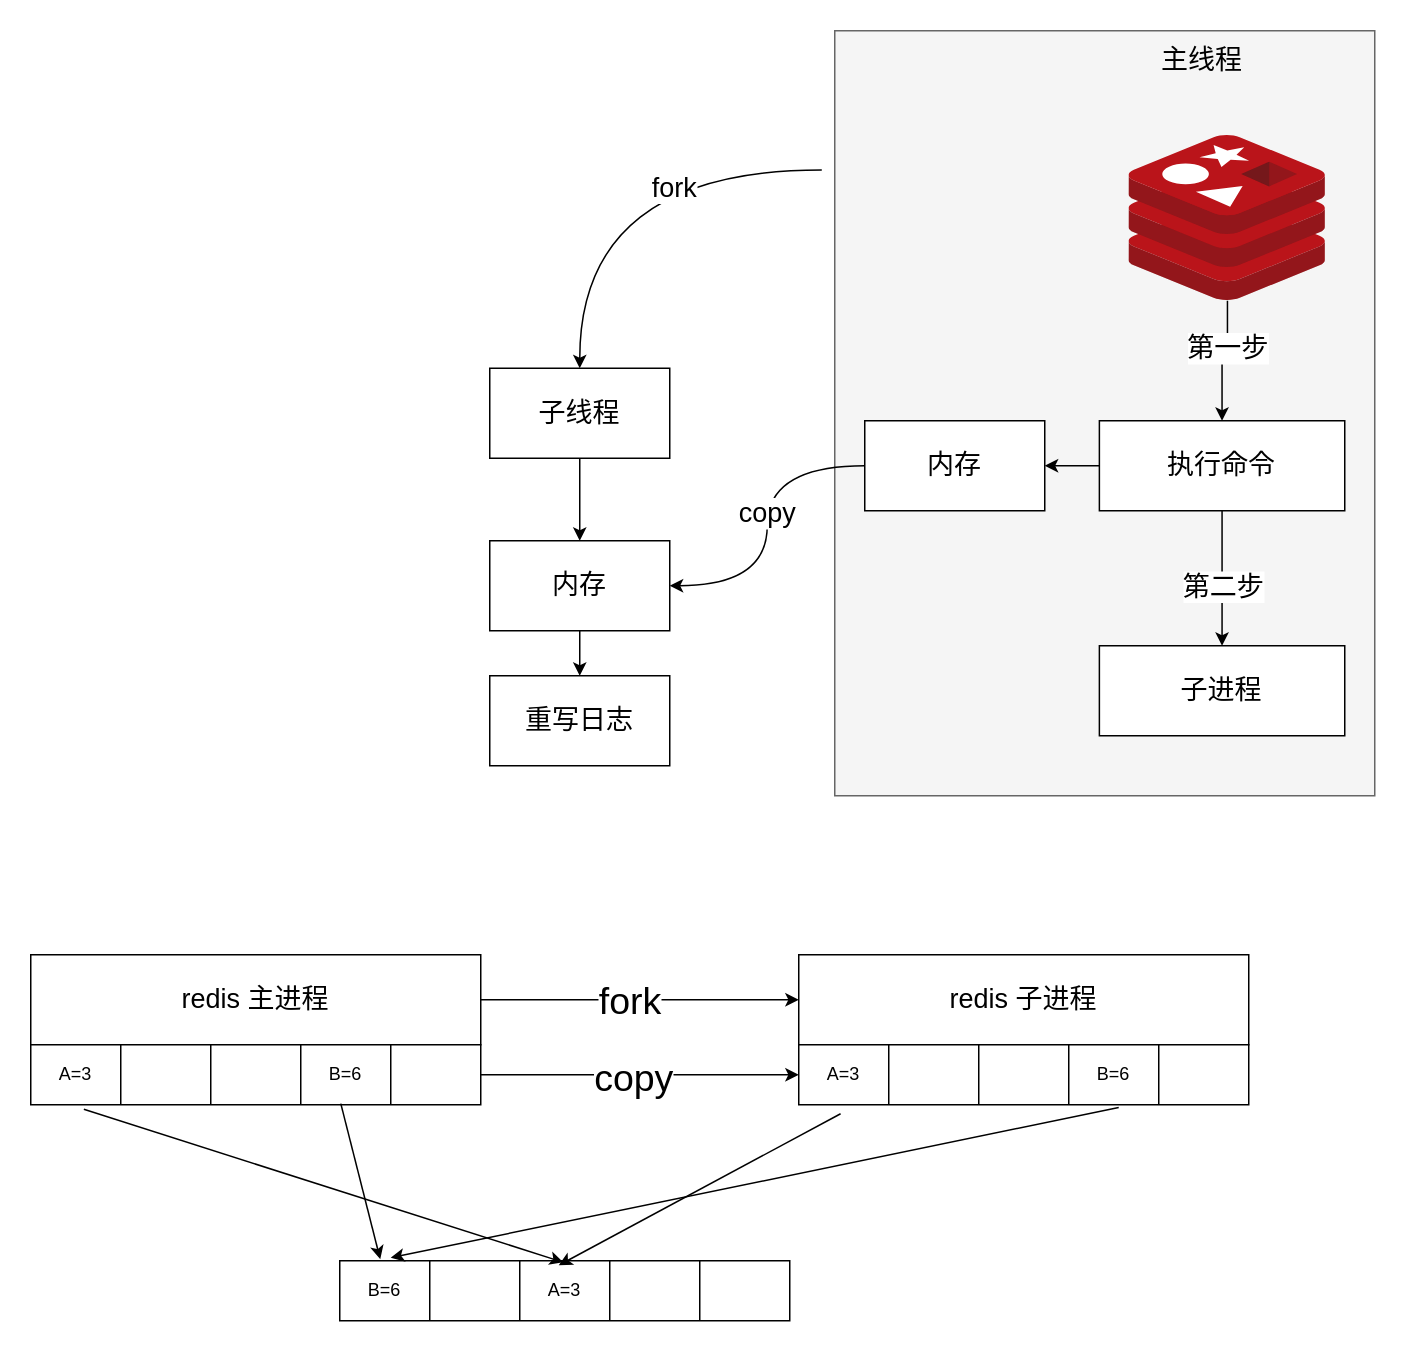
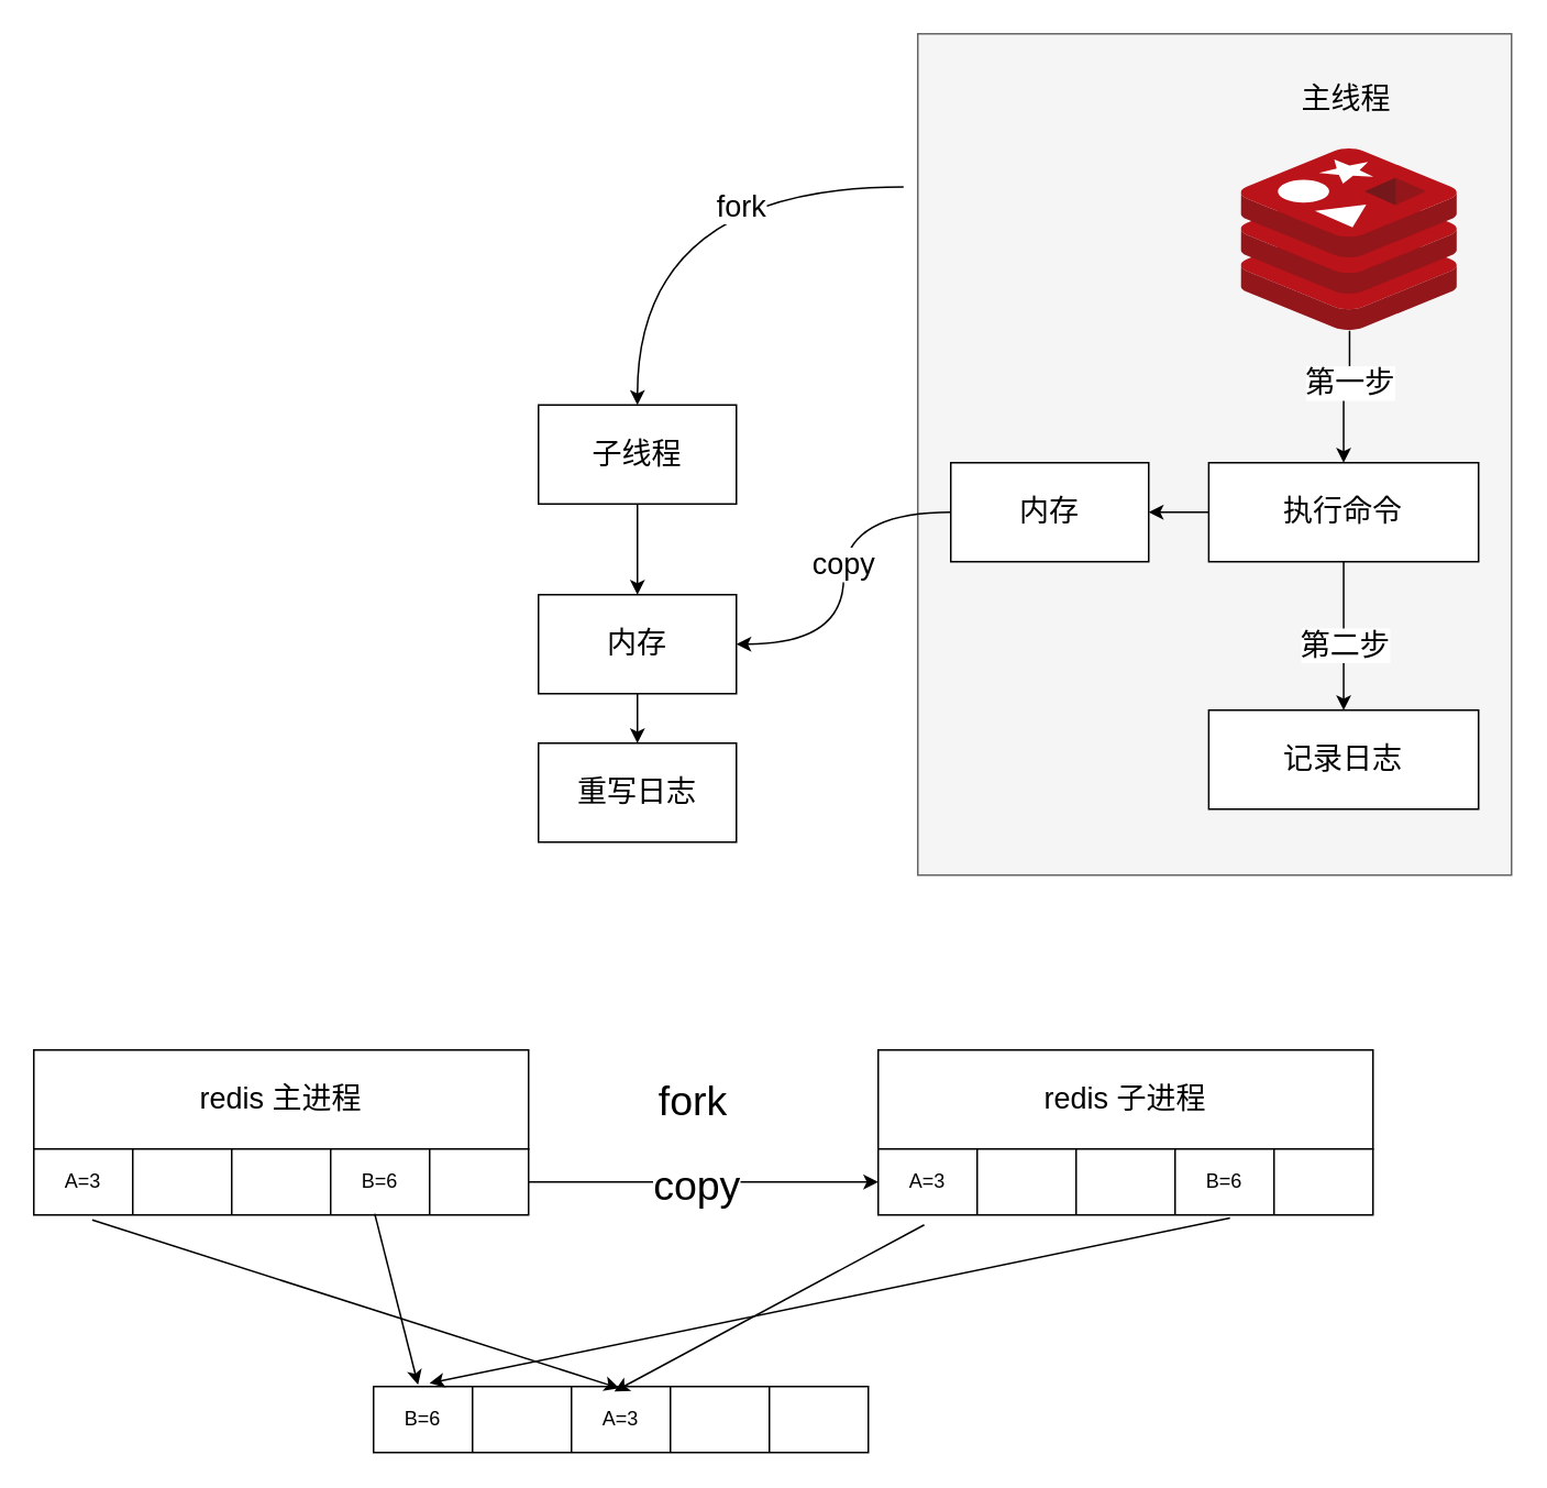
  <mxCell id="0" />
  <mxCell id="1" parent="0" />
  <mxCell id="2" value="" style="rounded=0;whiteSpace=wrap;html=1;fillColor=#f5f5f5;strokeColor=#666666;fontColor=#333333;fontSize=18;" vertex="1" parent="1"><mxGeometry x="556" y="20" width="360" height="510" as="geometry" /></mxCell>
  <mxCell id="3" value="" style="edgeStyle=orthogonalEdgeStyle;rounded=0;orthogonalLoop=1;jettySize=auto;html=1;fontSize=18;" edge="1" parent="1" source="5" target="9"><mxGeometry relative="1" as="geometry" /></mxCell>
  <mxCell id="4" value="第一步" style="edgeLabel;html=1;align=center;verticalAlign=middle;resizable=0;points=[];fontSize=18;" vertex="1" connectable="0" parent="3"><mxGeometry x="-0.224" y="-1" relative="1" as="geometry"><mxPoint x="1" y="-1" as="offset" /></mxGeometry></mxCell>
  <mxCell id="5" value="" style="aspect=fixed;html=1;points=[];align=center;image;fontSize=18;image=img/lib/mscae/Cache_Redis_Product.svg;" vertex="1" parent="1"><mxGeometry x="752.32" y="90" width="130.95" height="110" as="geometry" /></mxCell>
  <mxCell id="6" value="" style="edgeStyle=orthogonalEdgeStyle;rounded=0;orthogonalLoop=1;jettySize=auto;html=1;fontSize=18;" edge="1" parent="1" source="9" target="14"><mxGeometry relative="1" as="geometry" /></mxCell>
  <mxCell id="7" value="" style="edgeStyle=orthogonalEdgeStyle;rounded=0;orthogonalLoop=1;jettySize=auto;html=1;fontSize=18;" edge="1" parent="1" source="9" target="15"><mxGeometry relative="1" as="geometry" /></mxCell>
  <mxCell id="8" value="第二步" style="edgeLabel;html=1;align=center;verticalAlign=middle;resizable=0;points=[];fontSize=18;" vertex="1" connectable="0" parent="7"><mxGeometry x="0.206" y="-4" relative="1" as="geometry"><mxPoint x="4" y="-4" as="offset" /></mxGeometry></mxCell>
  <mxCell id="9" value="&lt;span style=&quot;font-family: helvetica; font-size: 18px;&quot;&gt;执行命令&lt;/span&gt;" style="whiteSpace=wrap;html=1;verticalAlign=middle;labelBackgroundColor=white;fontSize=18;" vertex="1" parent="1"><mxGeometry x="732.42" y="280" width="163.58" height="60" as="geometry" /></mxCell>
  <mxCell id="10" style="edgeStyle=orthogonalEdgeStyle;rounded=0;orthogonalLoop=1;jettySize=auto;html=1;exitX=-0.024;exitY=0.182;exitDx=0;exitDy=0;exitPerimeter=0;curved=1;entryX=0.5;entryY=0;entryDx=0;entryDy=0;fontSize=18;" edge="1" parent="1" source="2" target="17"><mxGeometry relative="1" as="geometry"><mxPoint x="536" y="310" as="sourcePoint" /></mxGeometry></mxCell>
  <mxCell id="11" value="fork" style="edgeLabel;html=1;align=center;verticalAlign=middle;resizable=0;points=[];fontSize=18;" vertex="1" connectable="0" parent="10"><mxGeometry x="-0.327" y="12" relative="1" as="geometry"><mxPoint as="offset" /></mxGeometry></mxCell>
  <mxCell id="12" style="edgeStyle=orthogonalEdgeStyle;curved=1;rounded=0;orthogonalLoop=1;jettySize=auto;html=1;entryX=1;entryY=0.5;entryDx=0;entryDy=0;fontSize=18;" edge="1" parent="1" source="14" target="20"><mxGeometry relative="1" as="geometry" /></mxCell>
  <mxCell id="13" value="copy" style="edgeLabel;html=1;align=center;verticalAlign=middle;resizable=0;points=[];fontSize=18;" vertex="1" connectable="0" parent="12"><mxGeometry x="-0.082" y="-1" relative="1" as="geometry"><mxPoint as="offset" /></mxGeometry></mxCell>
  <mxCell id="14" value="内存" style="whiteSpace=wrap;html=1;verticalAlign=middle;labelBackgroundColor=white;fontSize=18;" vertex="1" parent="1"><mxGeometry x="576" y="280" width="120" height="60" as="geometry" /></mxCell>
- <mxCell id="15" value="子进程" style="whiteSpace=wrap;html=1;labelBackgroundColor=white;fontSize=18;" vertex="1" parent="1"><mxGeometry x="732.42" y="430" width="163.58" height="60" as="geometry" /></mxCell>
+ <mxCell id="15" value="记录日志" style="whiteSpace=wrap;html=1;labelBackgroundColor=white;fontSize=18;" vertex="1" parent="1"><mxGeometry x="732.42" y="430" width="163.58" height="60" as="geometry" /></mxCell>
  <mxCell id="16" value="" style="edgeStyle=orthogonalEdgeStyle;curved=1;rounded=0;orthogonalLoop=1;jettySize=auto;html=1;fontSize=18;" edge="1" parent="1" source="17" target="20"><mxGeometry relative="1" as="geometry" /></mxCell>
  <mxCell id="17" value="子线程" style="rounded=0;whiteSpace=wrap;html=1;fontSize=18;" vertex="1" parent="1"><mxGeometry x="326" y="245" width="120" height="60" as="geometry" /></mxCell>
- <mxCell id="18" value="主线程" style="text;html=1;strokeColor=none;fillColor=none;align=center;verticalAlign=middle;whiteSpace=wrap;rounded=0;fontSize=18;" vertex="1" parent="1"><mxGeometry x="766" y="30" width="70" height="20" as="geometry" /></mxCell>
+ <mxCell id="18" value="主线程" style="text;html=1;strokeColor=none;fillColor=none;align=center;verticalAlign=middle;whiteSpace=wrap;rounded=0;fontSize=18;" vertex="1" parent="1"><mxGeometry x="781" y="50" width="70" height="20" as="geometry" /></mxCell>
  <mxCell id="19" value="" style="edgeStyle=orthogonalEdgeStyle;curved=1;rounded=0;orthogonalLoop=1;jettySize=auto;html=1;fontSize=18;" edge="1" parent="1" source="20" target="21"><mxGeometry relative="1" as="geometry" /></mxCell>
  <mxCell id="20" value="内存" style="rounded=0;whiteSpace=wrap;html=1;fontSize=18;" vertex="1" parent="1"><mxGeometry x="326" y="360" width="120" height="60" as="geometry" /></mxCell>
  <mxCell id="21" value="重写日志" style="rounded=0;whiteSpace=wrap;html=1;fontSize=18;" vertex="1" parent="1"><mxGeometry x="326" y="450" width="120" height="60" as="geometry" /></mxCell>
- <mxCell id="22" style="edgeStyle=orthogonalEdgeStyle;curved=1;rounded=0;orthogonalLoop=1;jettySize=auto;html=1;fontSize=18;" edge="1" parent="1" source="23" target="40"><mxGeometry relative="1" as="geometry" /></mxCell>
  <mxCell id="23" value="redis 主进程" style="rounded=0;whiteSpace=wrap;html=1;labelBackgroundColor=none;fontSize=18;" vertex="1" parent="1"><mxGeometry x="20" y="636" width="300" height="60" as="geometry" /></mxCell>
  <mxCell id="24" value="" style="shape=table;startSize=0;container=1;collapsible=0;childLayout=tableLayout;" vertex="1" parent="1"><mxGeometry x="20" y="696" width="300" height="40" as="geometry" /></mxCell>
  <mxCell id="25" value="" style="shape=partialRectangle;collapsible=0;dropTarget=0;pointerEvents=0;fillColor=none;top=0;left=0;bottom=0;right=0;points=[[0,0.5],[1,0.5]];portConstraint=eastwest;" vertex="1" parent="24"><mxGeometry width="300" height="40" as="geometry" /></mxCell>
  <mxCell id="26" value="A=3" style="shape=partialRectangle;html=1;whiteSpace=wrap;connectable=0;overflow=hidden;fillColor=none;top=0;left=0;bottom=0;right=0;" vertex="1" parent="25"><mxGeometry width="60" height="40" as="geometry" /></mxCell>
  <mxCell id="27" value="" style="shape=partialRectangle;html=1;whiteSpace=wrap;connectable=0;overflow=hidden;fillColor=none;top=0;left=0;bottom=0;right=0;" vertex="1" parent="25"><mxGeometry x="60" width="60" height="40" as="geometry" /></mxCell>
  <mxCell id="28" value="" style="shape=partialRectangle;html=1;whiteSpace=wrap;connectable=0;overflow=hidden;fillColor=none;top=0;left=0;bottom=0;right=0;" vertex="1" parent="25"><mxGeometry x="120" width="60" height="40" as="geometry" /></mxCell>
  <mxCell id="29" value="B=6" style="shape=partialRectangle;html=1;whiteSpace=wrap;connectable=0;overflow=hidden;fillColor=none;top=0;left=0;bottom=0;right=0;" vertex="1" parent="25"><mxGeometry x="180" width="60" height="40" as="geometry" /></mxCell>
  <mxCell id="30" value="" style="shape=partialRectangle;html=1;whiteSpace=wrap;connectable=0;overflow=hidden;fillColor=none;top=0;left=0;bottom=0;right=0;" vertex="1" parent="25"><mxGeometry x="240" width="60" height="40" as="geometry" /></mxCell>
  <mxCell id="31" value="" style="shape=table;startSize=0;container=1;collapsible=0;childLayout=tableLayout;" vertex="1" parent="1"><mxGeometry x="226" y="840" width="300" height="40" as="geometry" /></mxCell>
  <mxCell id="32" value="" style="shape=partialRectangle;collapsible=0;dropTarget=0;pointerEvents=0;fillColor=none;top=0;left=0;bottom=0;right=0;points=[[0,0.5],[1,0.5]];portConstraint=eastwest;" vertex="1" parent="31"><mxGeometry width="300" height="40" as="geometry" /></mxCell>
  <mxCell id="33" value="&lt;span&gt;B=6&lt;/span&gt;" style="shape=partialRectangle;html=1;whiteSpace=wrap;connectable=0;overflow=hidden;fillColor=none;top=0;left=0;bottom=0;right=0;" vertex="1" parent="32"><mxGeometry width="60" height="40" as="geometry" /></mxCell>
  <mxCell id="34" value="" style="shape=partialRectangle;html=1;whiteSpace=wrap;connectable=0;overflow=hidden;fillColor=none;top=0;left=0;bottom=0;right=0;" vertex="1" parent="32"><mxGeometry x="60" width="60" height="40" as="geometry" /></mxCell>
  <mxCell id="35" value="&lt;span&gt;A=3&lt;/span&gt;" style="shape=partialRectangle;html=1;whiteSpace=wrap;connectable=0;overflow=hidden;fillColor=none;top=0;left=0;bottom=0;right=0;" vertex="1" parent="32"><mxGeometry x="120" width="60" height="40" as="geometry" /></mxCell>
  <mxCell id="36" value="" style="shape=partialRectangle;html=1;whiteSpace=wrap;connectable=0;overflow=hidden;fillColor=none;top=0;left=0;bottom=0;right=0;" vertex="1" parent="32"><mxGeometry x="180" width="60" height="40" as="geometry" /></mxCell>
  <mxCell id="37" value="" style="shape=partialRectangle;html=1;whiteSpace=wrap;connectable=0;overflow=hidden;fillColor=none;top=0;left=0;bottom=0;right=0;" vertex="1" parent="32"><mxGeometry x="240" width="60" height="40" as="geometry" /></mxCell>
  <mxCell id="38" value="fork" style="text;html=1;strokeColor=none;fillColor=none;align=center;verticalAlign=middle;whiteSpace=wrap;rounded=0;labelBackgroundColor=#ffffff;fontSize=25;" vertex="1" parent="1"><mxGeometry x="400" y="656" width="40" height="20" as="geometry" /></mxCell>
  <mxCell id="39" value="" style="group" vertex="1" connectable="0" parent="1"><mxGeometry x="532" y="636" width="300" height="100" as="geometry" /></mxCell>
  <mxCell id="40" value="redis 子进程" style="rounded=0;whiteSpace=wrap;html=1;labelBackgroundColor=none;fontSize=18;" vertex="1" parent="39"><mxGeometry width="300" height="60" as="geometry" /></mxCell>
  <mxCell id="41" value="" style="shape=table;startSize=0;container=1;collapsible=0;childLayout=tableLayout;" vertex="1" parent="39"><mxGeometry y="60" width="300" height="40" as="geometry" /></mxCell>
  <mxCell id="42" value="" style="shape=partialRectangle;collapsible=0;dropTarget=0;pointerEvents=0;fillColor=none;top=0;left=0;bottom=0;right=0;points=[[0,0.5],[1,0.5]];portConstraint=eastwest;" vertex="1" parent="41"><mxGeometry width="300" height="40" as="geometry" /></mxCell>
  <mxCell id="43" value="A=3" style="shape=partialRectangle;html=1;whiteSpace=wrap;connectable=0;overflow=hidden;fillColor=none;top=0;left=0;bottom=0;right=0;" vertex="1" parent="42"><mxGeometry width="60" height="40" as="geometry" /></mxCell>
  <mxCell id="44" value="" style="shape=partialRectangle;html=1;whiteSpace=wrap;connectable=0;overflow=hidden;fillColor=none;top=0;left=0;bottom=0;right=0;" vertex="1" parent="42"><mxGeometry x="60" width="60" height="40" as="geometry" /></mxCell>
  <mxCell id="45" value="" style="shape=partialRectangle;html=1;whiteSpace=wrap;connectable=0;overflow=hidden;fillColor=none;top=0;left=0;bottom=0;right=0;" vertex="1" parent="42"><mxGeometry x="120" width="60" height="40" as="geometry" /></mxCell>
  <mxCell id="46" value="B=6" style="shape=partialRectangle;html=1;whiteSpace=wrap;connectable=0;overflow=hidden;fillColor=none;top=0;left=0;bottom=0;right=0;" vertex="1" parent="42"><mxGeometry x="180" width="60" height="40" as="geometry" /></mxCell>
  <mxCell id="47" value="" style="shape=partialRectangle;html=1;whiteSpace=wrap;connectable=0;overflow=hidden;fillColor=none;top=0;left=0;bottom=0;right=0;" vertex="1" parent="42"><mxGeometry x="240" width="60" height="40" as="geometry" /></mxCell>
  <mxCell id="48" style="edgeStyle=orthogonalEdgeStyle;curved=1;rounded=0;orthogonalLoop=1;jettySize=auto;html=1;entryX=0;entryY=0.5;entryDx=0;entryDy=0;fontSize=25;" edge="1" parent="1" source="25" target="42"><mxGeometry relative="1" as="geometry" /></mxCell>
  <mxCell id="49" value="copy" style="edgeLabel;html=1;align=center;verticalAlign=middle;resizable=0;points=[];fontSize=25;fontColor=#000000;" vertex="1" connectable="0" parent="48"><mxGeometry x="-0.116" y="4" relative="1" as="geometry"><mxPoint x="7" y="4" as="offset" /></mxGeometry></mxCell>
  <mxCell id="50" value="" style="endArrow=classic;html=1;fontSize=25;exitX=0.711;exitY=1.047;exitDx=0;exitDy=0;exitPerimeter=0;" edge="1" parent="1" source="42"><mxGeometry width="50" height="50" relative="1" as="geometry"><mxPoint x="582" y="805" as="sourcePoint" /><mxPoint x="260" y="838" as="targetPoint" /></mxGeometry></mxCell>
  <mxCell id="51" value="" style="endArrow=classic;html=1;fontSize=25;exitX=0.093;exitY=1.15;exitDx=0;exitDy=0;exitPerimeter=0;" edge="1" parent="1" source="42"><mxGeometry width="50" height="50" relative="1" as="geometry"><mxPoint x="391" y="805" as="sourcePoint" /><mxPoint x="372" y="843" as="targetPoint" /></mxGeometry></mxCell>
  <mxCell id="52" value="" style="endArrow=classic;html=1;fontSize=25;exitX=0.689;exitY=0.982;exitDx=0;exitDy=0;exitPerimeter=0;" edge="1" parent="1" source="25"><mxGeometry width="50" height="50" relative="1" as="geometry"><mxPoint x="755.3" y="747.88" as="sourcePoint" /><mxPoint x="253" y="839" as="targetPoint" /></mxGeometry></mxCell>
  <mxCell id="53" value="" style="endArrow=classic;html=1;fontSize=25;exitX=0.118;exitY=1.076;exitDx=0;exitDy=0;exitPerimeter=0;" edge="1" parent="1" source="25"><mxGeometry width="50" height="50" relative="1" as="geometry"><mxPoint x="569.9" y="752" as="sourcePoint" /><mxPoint x="375" y="841" as="targetPoint" /></mxGeometry></mxCell>
